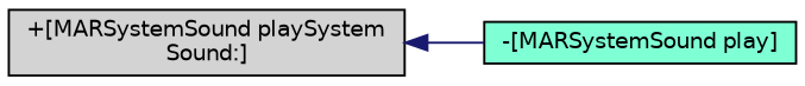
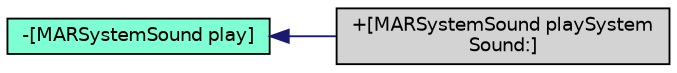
  digraph {
    rankdir=LR
    node [color=black fontname=Helvetica fontsize=10 shape=record style=filled]
    n1 [fillcolor=lightgrey fontcolor=black height=0.2 label="+[MARSystemSound playSystem\lSound:]" width=0.4]
    n2 [fillcolor=aquamarine height=0.2 label="-[MARSystemSound play]" width=0.4]
-   n1 -> n2 [color=midnightblue dir=back fontname=Helvetica fontsize=10 labelfontname=Helvetica labelfontsize=10 style=solid]
+   n2 -> n1 [color=midnightblue dir=back fontname=Helvetica fontsize=10 labelfontname=Helvetica labelfontsize=10 style=solid]
  }
